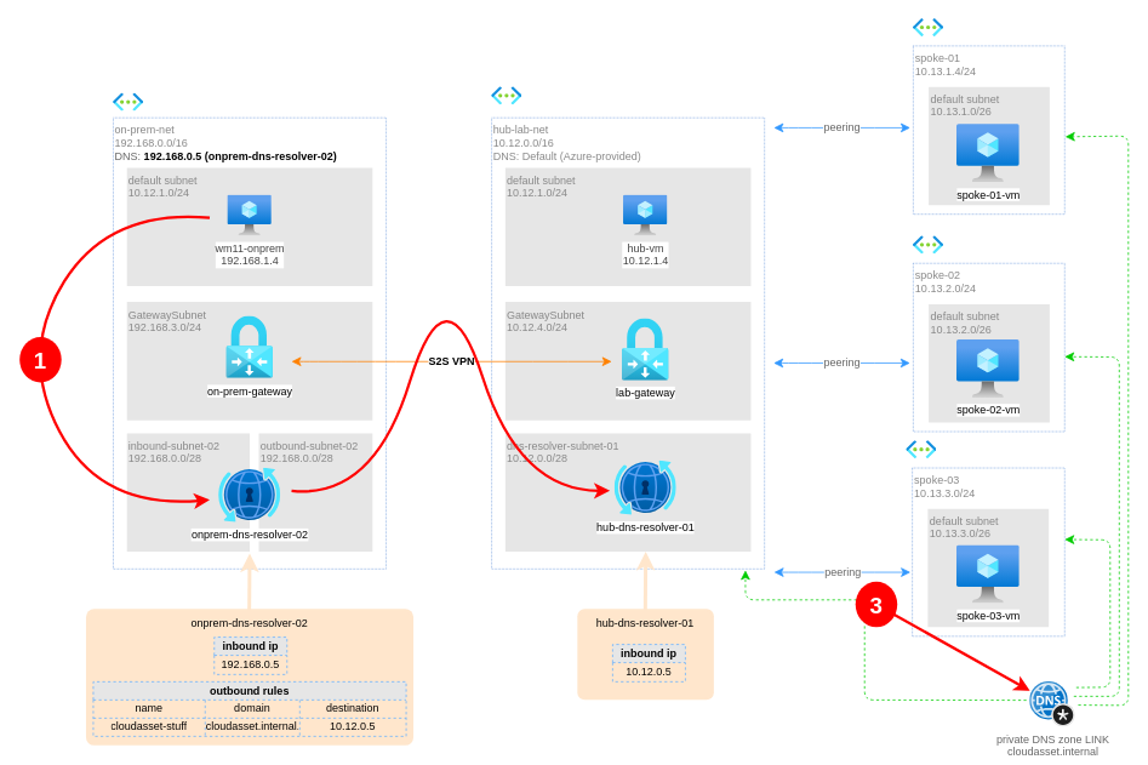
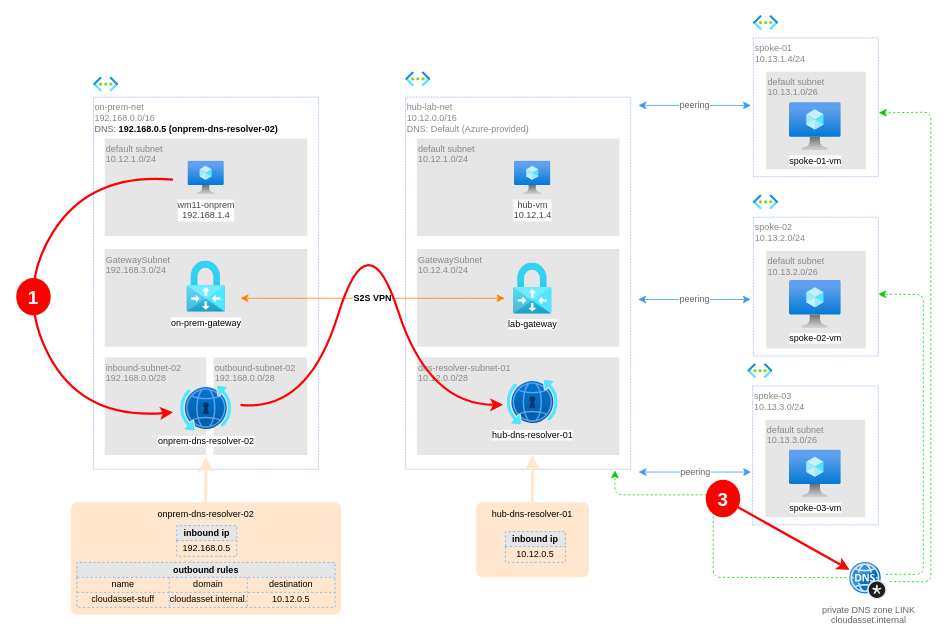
  <mxCell id="0" />
  <mxCell id="1" parent="0" />
  <mxCell id="2" value="hub-dns-resolver-01" style="shape=ext;double=1;rounded=1;whiteSpace=wrap;html=1;strokeColor=none;fontFamily=Helvetica;fillColor=#ffe6cc;arcSize=8;align=center;verticalAlign=top;" parent="1" vertex="1"><mxGeometry x="634.26" y="669" width="150" height="100" as="geometry" /></mxCell>
  <mxCell id="3" value="hub-lab-net&lt;br&gt;10.12.0.0/16&lt;br&gt;DNS:&amp;nbsp;Default (Azure-provided)" style="verticalLabelPosition=middle;verticalAlign=top;shape=mxgraph.basic.rect;fillColor2=none;strokeWidth=1;size=20;indent=5;fillColor=none;strokeColor=#7EA6E0;dashed=1;dashPattern=1 1;fontColor=#888888;labelPosition=center;align=left;horizontal=1;labelBorderColor=none;html=1;" parent="1" vertex="1"><mxGeometry x="540" y="129" width="300" height="496" as="geometry" /></mxCell>
  <mxCell id="4" value="" style="image;aspect=fixed;html=1;points=[];align=center;fontSize=12;image=img/lib/azure2/networking/Virtual_Networks.svg;" parent="1" vertex="1"><mxGeometry x="540" y="95" width="33.5" height="20" as="geometry" /></mxCell>
  <mxCell id="5" value="default subnet&lt;br&gt;10.12.1.0/24" style="verticalLabelPosition=middle;verticalAlign=top;shape=mxgraph.basic.rect;fillColor2=none;strokeWidth=1;size=20;indent=5;fillColor=#E6E6E6;strokeColor=none;dashed=1;dashPattern=1 1;fontColor=#888888;labelPosition=center;align=left;horizontal=1;labelBorderColor=none;html=1;" parent="1" vertex="1"><mxGeometry x="555" y="184" width="270" height="130" as="geometry" /></mxCell>
  <mxCell id="6" value="GatewaySubnet&lt;br&gt;10.12.4.0/24" style="verticalLabelPosition=middle;verticalAlign=top;shape=mxgraph.basic.rect;fillColor2=none;strokeWidth=1;size=20;indent=5;fillColor=#E6E6E6;strokeColor=none;dashed=1;dashPattern=1 1;fontColor=#888888;labelPosition=center;align=left;horizontal=1;labelBorderColor=none;html=1;" parent="1" vertex="1"><mxGeometry x="555" y="331.5" width="270" height="130" as="geometry" /></mxCell>
  <mxCell id="7" value="spoke-02&lt;br&gt;10.13.2.0/24" style="verticalLabelPosition=middle;verticalAlign=top;shape=mxgraph.basic.rect;fillColor2=none;strokeWidth=1;size=20;indent=5;fillColor=none;strokeColor=#7EA6E0;dashed=1;dashPattern=1 1;fontColor=#888888;labelPosition=center;align=left;horizontal=1;labelBorderColor=none;html=1;" parent="1" vertex="1"><mxGeometry x="1003.5" y="289" width="166.5" height="185" as="geometry" /></mxCell>
  <mxCell id="8" value="default subnet&lt;br&gt;10.13.2.0/26" style="verticalLabelPosition=middle;verticalAlign=top;shape=mxgraph.basic.rect;fillColor2=none;strokeWidth=1;size=20;indent=5;fillColor=#E6E6E6;strokeColor=none;dashed=1;dashPattern=1 1;fontColor=#888888;labelPosition=center;align=left;horizontal=1;labelBorderColor=none;html=1;" parent="1" vertex="1"><mxGeometry x="1020.5" y="334" width="133" height="130" as="geometry" /></mxCell>
  <mxCell id="9" value="spoke-03&lt;br&gt;10.13.3.0/24" style="verticalLabelPosition=middle;verticalAlign=top;shape=mxgraph.basic.rect;fillColor2=none;strokeWidth=1;size=20;indent=5;fillColor=none;strokeColor=#7EA6E0;dashed=1;dashPattern=1 1;fontColor=#888888;labelPosition=center;align=left;horizontal=1;labelBorderColor=none;html=1;" parent="1" vertex="1"><mxGeometry x="1002.5" y="514" width="167.5" height="185" as="geometry" /></mxCell>
  <mxCell id="10" value="default subnet&lt;br&gt;10.13.3.0/26" style="verticalLabelPosition=middle;verticalAlign=top;shape=mxgraph.basic.rect;fillColor2=none;strokeWidth=1;size=20;indent=5;fillColor=#E6E6E6;strokeColor=none;dashed=1;dashPattern=1 1;fontColor=#888888;labelPosition=center;align=left;horizontal=1;labelBorderColor=none;html=1;" parent="1" vertex="1"><mxGeometry x="1019.5" y="559" width="133" height="130" as="geometry" /></mxCell>
  <mxCell id="11" value="" style="image;aspect=fixed;html=1;points=[];align=center;fontSize=12;image=img/lib/azure2/networking/Virtual_Networks.svg;" parent="1" vertex="1"><mxGeometry x="1003.5" y="259" width="33.5" height="20" as="geometry" /></mxCell>
  <mxCell id="12" value="" style="image;aspect=fixed;html=1;points=[];align=center;fontSize=12;image=img/lib/azure2/networking/Virtual_Networks.svg;" parent="1" vertex="1"><mxGeometry x="996" y="484" width="33.5" height="20" as="geometry" /></mxCell>
  <mxCell id="13" value="peering" style="endArrow=classic;startArrow=classic;html=1;rounded=0;fontSize=12;startSize=8;endSize=8;curved=1;strokeColor=#3399FF;fontColor=#666666;" parent="1" edge="1"><mxGeometry width="50" height="50" relative="1" as="geometry"><mxPoint x="850" y="398.66" as="sourcePoint" /><mxPoint x="1000" y="398.66" as="targetPoint" /></mxGeometry></mxCell>
  <mxCell id="14" value="peering" style="endArrow=classic;startArrow=classic;html=1;rounded=0;fontSize=12;startSize=8;endSize=8;curved=1;strokeColor=#3399FF;fontColor=#666666;" parent="1" edge="1"><mxGeometry width="50" height="50" relative="1" as="geometry"><mxPoint x="850.5" y="628.66" as="sourcePoint" /><mxPoint x="1000.5" y="628.66" as="targetPoint" /></mxGeometry></mxCell>
  <mxCell id="15" value="peering" style="endArrow=classic;startArrow=classic;html=1;rounded=0;fontSize=12;startSize=8;endSize=8;curved=1;strokeColor=#3399FF;fontColor=#666666;" parent="1" edge="1"><mxGeometry width="50" height="50" relative="1" as="geometry"><mxPoint x="850.25" y="140" as="sourcePoint" /><mxPoint x="1000.25" y="140" as="targetPoint" /></mxGeometry></mxCell>
  <mxCell id="16" value="hub-vm&lt;br&gt;10.12.1.4" style="image;aspect=fixed;html=1;points=[];align=center;fontSize=12;image=img/lib/azure2/compute/Virtual_Machine.svg;fontColor=#444444;" parent="1" vertex="1"><mxGeometry x="685" y="214" width="48.52" height="45" as="geometry" /></mxCell>
  <mxCell id="17" value="spoke-01&lt;br&gt;10.13.1.4/24" style="verticalLabelPosition=middle;verticalAlign=top;shape=mxgraph.basic.rect;fillColor2=none;strokeWidth=1;size=20;indent=5;fillColor=none;strokeColor=#7EA6E0;dashed=1;dashPattern=1 1;fontColor=#888888;labelPosition=center;align=left;horizontal=1;labelBorderColor=none;html=1;" parent="1" vertex="1"><mxGeometry x="1003.5" y="50" width="166.5" height="185" as="geometry" /></mxCell>
  <mxCell id="18" value="default subnet&lt;br&gt;10.13.1.0/26" style="verticalLabelPosition=middle;verticalAlign=top;shape=mxgraph.basic.rect;fillColor2=none;strokeWidth=1;size=20;indent=5;fillColor=#E6E6E6;strokeColor=none;dashed=1;dashPattern=1 1;fontColor=#888888;labelPosition=center;align=left;horizontal=1;labelBorderColor=none;html=1;" parent="1" vertex="1"><mxGeometry x="1020.5" y="95" width="133" height="130" as="geometry" /></mxCell>
  <mxCell id="19" value="" style="image;aspect=fixed;html=1;points=[];align=center;fontSize=12;image=img/lib/azure2/networking/Virtual_Networks.svg;" parent="1" vertex="1"><mxGeometry x="1003.5" y="20" width="33.5" height="20" as="geometry" /></mxCell>
  <mxCell id="20" value="lab-gateway" style="image;aspect=fixed;html=1;points=[];align=center;fontSize=12;image=img/lib/azure2/networking/Virtual_Network_Gateways.svg;" parent="1" vertex="1"><mxGeometry x="683.51" y="349.84" width="51.49" height="68.31" as="geometry" /></mxCell>
  <mxCell id="21" value="spoke-01-vm" style="image;aspect=fixed;html=1;points=[];align=center;fontSize=12;image=img/lib/azure2/compute/Virtual_Machine.svg;" parent="1" vertex="1"><mxGeometry x="1051.5" y="136" width="69" height="64" as="geometry" /></mxCell>
  <mxCell id="22" value="spoke-02-vm" style="image;aspect=fixed;html=1;points=[];align=center;fontSize=12;image=img/lib/azure2/compute/Virtual_Machine.svg;" parent="1" vertex="1"><mxGeometry x="1051.5" y="373" width="69" height="64" as="geometry" /></mxCell>
  <mxCell id="23" value="spoke-03-vm" style="image;aspect=fixed;html=1;points=[];align=center;fontSize=12;image=img/lib/azure2/compute/Virtual_Machine.svg;" parent="1" vertex="1"><mxGeometry x="1051.5" y="599" width="69" height="64" as="geometry" /></mxCell>
  <mxCell id="24" value="private DNS zone LINK&lt;br&gt;cloudasset.internal" style="image;sketch=0;aspect=fixed;html=1;points=[];align=center;fontSize=12;image=img/lib/mscae/DNS_Private_Zones.svg;labelBackgroundColor=none;fontColor=#666666;" parent="1" vertex="1"><mxGeometry x="1131.75" y="749" width="50" height="50" as="geometry" /></mxCell>
  <mxCell id="25" value="dns-resolver-subnet-01&lt;br&gt;10.12.0.0/28" style="verticalLabelPosition=middle;verticalAlign=top;shape=mxgraph.basic.rect;fillColor2=none;strokeWidth=1;size=20;indent=5;fillColor=#E6E6E6;strokeColor=none;dashed=1;dashPattern=1 1;fontColor=#888888;labelPosition=center;align=left;horizontal=1;labelBorderColor=none;html=1;" parent="1" vertex="1"><mxGeometry x="555" y="476" width="270" height="130" as="geometry" /></mxCell>
  <mxCell id="26" value="hub-dns-resolver-01" style="image;aspect=fixed;html=1;points=[];align=center;fontSize=12;image=img/lib/azure2/networking/DNS_Private_Resolver.svg;" parent="1" vertex="1"><mxGeometry x="675.26" y="506" width="68" height="60" as="geometry" /></mxCell>
  <mxCell id="27" value="onprem-dns-resolver-02" style="shape=ext;double=1;rounded=1;whiteSpace=wrap;html=1;strokeColor=none;fontFamily=Helvetica;fillColor=#ffe6cc;arcSize=6;align=center;verticalAlign=top;" parent="1" vertex="1"><mxGeometry x="94" y="669" width="360" height="150" as="geometry" /></mxCell>
  <mxCell id="28" value="on-prem-net&lt;br&gt;192.168.0.0/16&lt;br&gt;&lt;font color=&quot;#666666&quot;&gt;DNS:&lt;/font&gt;&lt;b style=&quot;&quot;&gt;&lt;font color=&quot;#666666&quot;&gt;&amp;nbsp;&lt;/font&gt;&lt;font color=&quot;#000000&quot;&gt;192.168.0.5&amp;nbsp;(onprem-dns-resolver-02)&lt;/font&gt;&lt;/b&gt;" style="verticalLabelPosition=middle;verticalAlign=top;shape=mxgraph.basic.rect;fillColor2=none;strokeWidth=1;size=20;indent=5;fillColor=none;strokeColor=#7EA6E0;dashed=1;dashPattern=1 1;fontColor=#888888;labelPosition=center;align=left;horizontal=1;labelBorderColor=none;html=1;" parent="1" vertex="1"><mxGeometry x="124" y="129" width="300" height="496" as="geometry" /></mxCell>
  <mxCell id="29" value="" style="image;aspect=fixed;html=1;points=[];align=center;fontSize=12;image=img/lib/azure2/networking/Virtual_Networks.svg;" parent="1" vertex="1"><mxGeometry x="124" y="102" width="33.5" height="20" as="geometry" /></mxCell>
  <mxCell id="30" value="default subnet&lt;br&gt;10.12.1.0/24" style="verticalLabelPosition=middle;verticalAlign=top;shape=mxgraph.basic.rect;fillColor2=none;strokeWidth=1;size=20;indent=5;fillColor=#E6E6E6;strokeColor=none;dashed=1;dashPattern=1 1;fontColor=#888888;labelPosition=center;align=left;horizontal=1;labelBorderColor=none;html=1;" parent="1" vertex="1"><mxGeometry x="139" y="184" width="270" height="130" as="geometry" /></mxCell>
  <mxCell id="31" value="GatewaySubnet&lt;br&gt;192.168.3.0/24" style="verticalLabelPosition=middle;verticalAlign=top;shape=mxgraph.basic.rect;fillColor2=none;strokeWidth=1;size=20;indent=5;fillColor=#E6E6E6;strokeColor=none;dashed=1;dashPattern=1 1;fontColor=#888888;labelPosition=center;align=left;horizontal=1;labelBorderColor=none;html=1;" parent="1" vertex="1"><mxGeometry x="139" y="331.5" width="270" height="130" as="geometry" /></mxCell>
  <mxCell id="32" value="wm11-onprem&lt;br&gt;192.168.1.4" style="image;aspect=fixed;html=1;points=[];align=center;fontSize=12;image=img/lib/azure2/compute/Virtual_Machine.svg;fontColor=#444444;" parent="1" vertex="1"><mxGeometry x="249.74" y="214" width="48.52" height="45" as="geometry" /></mxCell>
  <mxCell id="33" value="on-prem-gateway" style="image;aspect=fixed;html=1;points=[];align=center;fontSize=12;image=img/lib/azure2/networking/Virtual_Network_Gateways.svg;" parent="1" vertex="1"><mxGeometry x="248.26" y="347.35" width="51.49" height="68.31" as="geometry" /></mxCell>
  <mxCell id="34" value="inbound-subnet-02&lt;br&gt;192.168.0.0/28" style="verticalLabelPosition=middle;verticalAlign=top;shape=mxgraph.basic.rect;fillColor2=none;strokeWidth=1;size=20;indent=5;fillColor=#E6E6E6;strokeColor=none;dashed=1;dashPattern=1 1;fontColor=#888888;labelPosition=center;align=left;horizontal=1;labelBorderColor=none;html=1;" parent="1" vertex="1"><mxGeometry x="139" y="476" width="135" height="130" as="geometry" /></mxCell>
  <mxCell id="35" value="S2S VPN" style="endArrow=classic;startArrow=classic;html=1;rounded=0;fontSize=12;startSize=8;endSize=8;curved=1;strokeColor=#FF8000;fontStyle=1" parent="1" edge="1"><mxGeometry x="-0.001" width="50" height="50" relative="1" as="geometry"><mxPoint x="320" y="397" as="sourcePoint" /><mxPoint x="672" y="397" as="targetPoint" /><mxPoint as="offset" /></mxGeometry></mxCell>
  <mxCell id="36" value="" style="endArrow=classic;html=1;rounded=1;fontSize=12;startSize=8;endSize=8;strokeColor=#00CC00;dashed=1;exitX=-0.077;exitY=0.407;exitDx=0;exitDy=0;exitPerimeter=0;entryX=0.93;entryY=1.003;entryDx=0;entryDy=0;entryPerimeter=0;" parent="1" source="24" target="3" edge="1"><mxGeometry width="50" height="50" relative="1" as="geometry"><mxPoint x="1177" y="-41" as="sourcePoint" /><mxPoint x="1176.91" y="49" as="targetPoint" /><Array as="points"><mxPoint x="950" y="769" /><mxPoint x="950" y="659" /><mxPoint x="819" y="659" /></Array></mxGeometry></mxCell>
  <mxCell id="37" value="" style="endArrow=classic;html=1;rounded=1;fontSize=12;startSize=8;endSize=8;strokeColor=#00CC00;dashed=1;entryX=1.004;entryY=0.54;entryDx=0;entryDy=0;entryPerimeter=0;exitX=1.063;exitY=0.513;exitDx=0;exitDy=0;exitPerimeter=0;" parent="1" source="24" target="17" edge="1"><mxGeometry width="50" height="50" relative="1" as="geometry"><mxPoint x="1240" y="-31" as="sourcePoint" /><mxPoint x="1186.91" y="59" as="targetPoint" /><Array as="points"><mxPoint x="1240" y="775" /><mxPoint x="1240" y="149" /></Array></mxGeometry></mxCell>
- <mxCell id="38" value="" style="endArrow=classic;html=1;rounded=1;fontSize=12;startSize=8;endSize=8;strokeColor=#00CC00;dashed=1;exitX=1.019;exitY=0.127;exitDx=0;exitDy=0;exitPerimeter=0;entryX=1;entryY=0.425;entryDx=0;entryDy=0;entryPerimeter=0;" parent="1" source="24" target="9" edge="1"><mxGeometry width="50" height="50" relative="1" as="geometry"><mxPoint x="1460.09" y="-121" as="sourcePoint" /><mxPoint x="1460" y="-31" as="targetPoint" /><Array as="points"><mxPoint x="1220" y="755" /><mxPoint x="1220" y="593" /></Array></mxGeometry></mxCell>
  <mxCell id="39" value="outbound rules" style="shape=table;startSize=20;container=1;collapsible=0;childLayout=tableLayout;fontStyle=1;align=center;dashed=1;strokeColor=#66B2FF;fontFamily=Helvetica;fillColor=#E6E6E6;" parent="1" vertex="1"><mxGeometry x="102" y="749" width="344" height="60" as="geometry" /></mxCell>
  <mxCell id="40" value="" style="shape=tableRow;horizontal=0;startSize=0;swimlaneHead=0;swimlaneBody=0;top=0;left=0;bottom=0;right=0;collapsible=0;dropTarget=0;fillColor=none;points=[[0,0.5],[1,0.5]];portConstraint=eastwest;dashed=1;strokeColor=#66B2FF;fontFamily=Helvetica;" parent="39" vertex="1"><mxGeometry y="20" width="344" height="20" as="geometry" /></mxCell>
  <mxCell id="41" value="name" style="shape=partialRectangle;html=1;whiteSpace=wrap;connectable=0;fillColor=none;top=0;left=0;bottom=0;right=0;overflow=hidden;dashed=1;strokeColor=#66B2FF;fontFamily=Helvetica;" parent="40" vertex="1"><mxGeometry width="123" height="20" as="geometry"><mxRectangle width="123" height="20" as="alternateBounds" /></mxGeometry></mxCell>
  <mxCell id="42" value="domain" style="shape=partialRectangle;html=1;whiteSpace=wrap;connectable=0;fillColor=none;top=0;left=0;bottom=0;right=0;overflow=hidden;dashed=1;strokeColor=#66B2FF;fontFamily=Helvetica;" parent="40" vertex="1"><mxGeometry x="123" width="104" height="20" as="geometry"><mxRectangle width="104" height="20" as="alternateBounds" /></mxGeometry></mxCell>
  <mxCell id="43" value="destination" style="shape=partialRectangle;html=1;whiteSpace=wrap;connectable=0;fillColor=none;top=0;left=0;bottom=0;right=0;overflow=hidden;dashed=1;strokeColor=#66B2FF;fontFamily=Helvetica;" parent="40" vertex="1"><mxGeometry x="227" width="117" height="20" as="geometry"><mxRectangle width="117" height="20" as="alternateBounds" /></mxGeometry></mxCell>
  <mxCell id="44" style="shape=tableRow;horizontal=0;startSize=0;swimlaneHead=0;swimlaneBody=0;top=0;left=0;bottom=0;right=0;collapsible=0;dropTarget=0;fillColor=none;points=[[0,0.5],[1,0.5]];portConstraint=eastwest;dashed=1;strokeColor=#66B2FF;fontFamily=Helvetica;" parent="39" vertex="1"><mxGeometry y="40" width="344" height="20" as="geometry" /></mxCell>
  <mxCell id="45" value="cloudasset-stuff" style="shape=partialRectangle;html=1;whiteSpace=wrap;connectable=0;fillColor=none;top=0;left=0;bottom=0;right=0;overflow=hidden;dashed=1;strokeColor=#66B2FF;fontFamily=Helvetica;" parent="44" vertex="1"><mxGeometry width="123" height="20" as="geometry"><mxRectangle width="123" height="20" as="alternateBounds" /></mxGeometry></mxCell>
  <mxCell id="46" value="cloudasset.internal." style="shape=partialRectangle;html=1;whiteSpace=wrap;connectable=0;fillColor=none;top=0;left=0;bottom=0;right=0;overflow=hidden;dashed=1;strokeColor=#66B2FF;fontFamily=Helvetica;" parent="44" vertex="1"><mxGeometry x="123" width="104" height="20" as="geometry"><mxRectangle width="104" height="20" as="alternateBounds" /></mxGeometry></mxCell>
  <mxCell id="47" value="10.12.0.5" style="shape=partialRectangle;html=1;whiteSpace=wrap;connectable=0;fillColor=none;top=0;left=0;bottom=0;right=0;overflow=hidden;dashed=1;strokeColor=#66B2FF;fontFamily=Helvetica;" parent="44" vertex="1"><mxGeometry x="227" width="117" height="20" as="geometry"><mxRectangle width="117" height="20" as="alternateBounds" /></mxGeometry></mxCell>
  <mxCell id="48" value="outbound-subnet-02&lt;br&gt;192.168.0.0/28" style="verticalLabelPosition=middle;verticalAlign=top;shape=mxgraph.basic.rect;fillColor2=none;strokeWidth=1;size=20;indent=5;fillColor=#E6E6E6;strokeColor=none;dashed=1;dashPattern=1 1;fontColor=#888888;labelPosition=center;align=left;horizontal=1;labelBorderColor=none;html=1;" parent="1" vertex="1"><mxGeometry x="284" y="476" width="125" height="130" as="geometry" /></mxCell>
  <mxCell id="49" value="onprem-dns-resolver-02" style="image;aspect=fixed;html=1;points=[];align=center;fontSize=12;image=img/lib/azure2/networking/DNS_Private_Resolver.svg;" parent="1" vertex="1"><mxGeometry x="240" y="514" width="68" height="60" as="geometry" /></mxCell>
  <mxCell id="50" value="inbound ip" style="shape=table;startSize=20;container=1;collapsible=0;childLayout=tableLayout;fontStyle=1;align=center;dashed=1;strokeColor=#66B2FF;fontFamily=Helvetica;fillColor=#E6E6E6;" parent="1" vertex="1"><mxGeometry x="673" y="708" width="80" height="41" as="geometry" /></mxCell>
  <mxCell id="51" value="" style="shape=tableRow;horizontal=0;startSize=0;swimlaneHead=0;swimlaneBody=0;top=0;left=0;bottom=0;right=0;collapsible=0;dropTarget=0;fillColor=none;points=[[0,0.5],[1,0.5]];portConstraint=eastwest;dashed=1;strokeColor=#66B2FF;fontFamily=Helvetica;" parent="50" vertex="1"><mxGeometry y="20" width="80" height="21" as="geometry" /></mxCell>
  <mxCell id="52" value="10.12.0.5" style="shape=partialRectangle;html=1;whiteSpace=wrap;connectable=0;fillColor=none;top=0;left=0;bottom=0;right=0;overflow=hidden;dashed=1;strokeColor=#66B2FF;fontFamily=Helvetica;" parent="51" vertex="1"><mxGeometry width="80" height="21" as="geometry"><mxRectangle width="80" height="21" as="alternateBounds" /></mxGeometry></mxCell>
  <mxCell id="53" value="inbound ip" style="shape=table;startSize=20;container=1;collapsible=0;childLayout=tableLayout;fontStyle=1;align=center;dashed=1;strokeColor=#66B2FF;fontFamily=Helvetica;fillColor=#E6E6E6;" parent="1" vertex="1"><mxGeometry x="235" y="700" width="80" height="41.0" as="geometry" /></mxCell>
  <mxCell id="54" value="" style="shape=tableRow;horizontal=0;startSize=0;swimlaneHead=0;swimlaneBody=0;top=0;left=0;bottom=0;right=0;collapsible=0;dropTarget=0;fillColor=none;points=[[0,0.5],[1,0.5]];portConstraint=eastwest;dashed=1;strokeColor=#66B2FF;fontFamily=Helvetica;" parent="53" vertex="1"><mxGeometry y="20" width="80" height="21" as="geometry" /></mxCell>
  <mxCell id="55" value="192.168.0.5" style="shape=partialRectangle;html=1;whiteSpace=wrap;connectable=0;fillColor=none;top=0;left=0;bottom=0;right=0;overflow=hidden;dashed=1;strokeColor=#66B2FF;fontFamily=Helvetica;" parent="54" vertex="1"><mxGeometry width="80" height="21" as="geometry"><mxRectangle width="80" height="21" as="alternateBounds" /></mxGeometry></mxCell>
  <mxCell id="56" value="" style="endArrow=classic;html=1;rounded=0;fontSize=12;startSize=8;endSize=8;curved=1;fillColor=#ffe6cc;strokeColor=#FFE6CC;strokeWidth=4;" parent="1" edge="1"><mxGeometry width="50" height="50" relative="1" as="geometry"><mxPoint x="273.43" y="678" as="sourcePoint" /><mxPoint x="274" y="608" as="targetPoint" /></mxGeometry></mxCell>
  <mxCell id="57" value="" style="endArrow=classic;html=1;rounded=0;fontSize=12;startSize=8;endSize=8;curved=1;fillColor=#ffe6cc;strokeColor=#FFE6CC;strokeWidth=4;" parent="1" edge="1"><mxGeometry width="50" height="50" relative="1" as="geometry"><mxPoint x="708.84" y="676" as="sourcePoint" /><mxPoint x="709.41" y="606" as="targetPoint" /></mxGeometry></mxCell>
  <mxCell id="58" value="" style="endArrow=classic;html=1;rounded=1;fontSize=12;startSize=8;endSize=8;strokeColor=#00CC00;dashed=1;entryX=1;entryY=0.555;entryDx=0;entryDy=0;entryPerimeter=0;" parent="1" target="7" edge="1"><mxGeometry width="50" height="50" relative="1" as="geometry"><mxPoint x="1180" y="765" as="sourcePoint" /><mxPoint x="1310" y="392" as="targetPoint" /><Array as="points"><mxPoint x="1230" y="765" /><mxPoint x="1230" y="392" /></Array></mxGeometry></mxCell>
  <mxCell id="59" value="" style="endArrow=classic;html=1;rounded=0;fontSize=12;startSize=8;endSize=8;curved=1;entryX=0.674;entryY=0.562;entryDx=0;entryDy=0;entryPerimeter=0;exitX=0.337;exitY=0.423;exitDx=0;exitDy=0;exitPerimeter=0;strokeColor=#FF0000;strokeWidth=3;" edge="1" parent="1" source="30" target="34"><mxGeometry width="50" height="50" relative="1" as="geometry"><mxPoint x="40" y="259" as="sourcePoint" /><mxPoint x="-130" y="499" as="targetPoint" /><Array as="points"><mxPoint x="120" y="229" /><mxPoint x="20" y="389" /><mxPoint x="110" y="559" /></Array></mxGeometry></mxCell>
  <mxCell id="60" value="" style="endArrow=classic;html=1;rounded=0;fontSize=12;startSize=8;endSize=8;curved=1;strokeWidth=3;exitX=0.288;exitY=0.485;exitDx=0;exitDy=0;exitPerimeter=0;entryX=0.426;entryY=0.485;entryDx=0;entryDy=0;entryPerimeter=0;strokeColor=#FF0000;" edge="1" parent="1" source="48" target="25"><mxGeometry width="50" height="50" relative="1" as="geometry"><mxPoint x="480" y="554" as="sourcePoint" /><mxPoint x="520" y="519" as="targetPoint" /><Array as="points"><mxPoint x="410" y="549" /><mxPoint y="289" x="490" /><mxPoint x="570" y="539" /></Array></mxGeometry></mxCell>
  <mxCell id="61" value="" style="endArrow=classic;html=1;rounded=0;fontSize=12;startSize=8;endSize=8;curved=1;strokeWidth=3;exitX=0.759;exitY=0.638;exitDx=0;exitDy=0;exitPerimeter=0;entryX=0.426;entryY=0.485;entryDx=0;entryDy=0;entryPerimeter=0;strokeColor=#FF0000;" edge="1" parent="1" source="62"><mxGeometry width="50" height="50" relative="1" as="geometry"><mxPoint x="781.75" y="759" as="sourcePoint" /><mxPoint x="1131.75" y="759" as="targetPoint" /></mxGeometry></mxCell>
  <mxCell id="62" value="3" style="ellipse;whiteSpace=wrap;html=1;fontSize=25;strokeColor=none;fillColor=#FF0000;fontStyle=1;fontColor=#FFFFFF;" vertex="1" parent="1"><mxGeometry x="940" y="639" width="46" height="50" as="geometry" /></mxCell>
  <mxCell id="63" value="1" style="ellipse;whiteSpace=wrap;html=1;fontSize=25;strokeColor=none;fillColor=#FF0000;fontStyle=1;fontColor=#FFFFFF;" vertex="1" parent="1"><mxGeometry x="21" y="370" width="46" height="50" as="geometry" /></mxCell>
